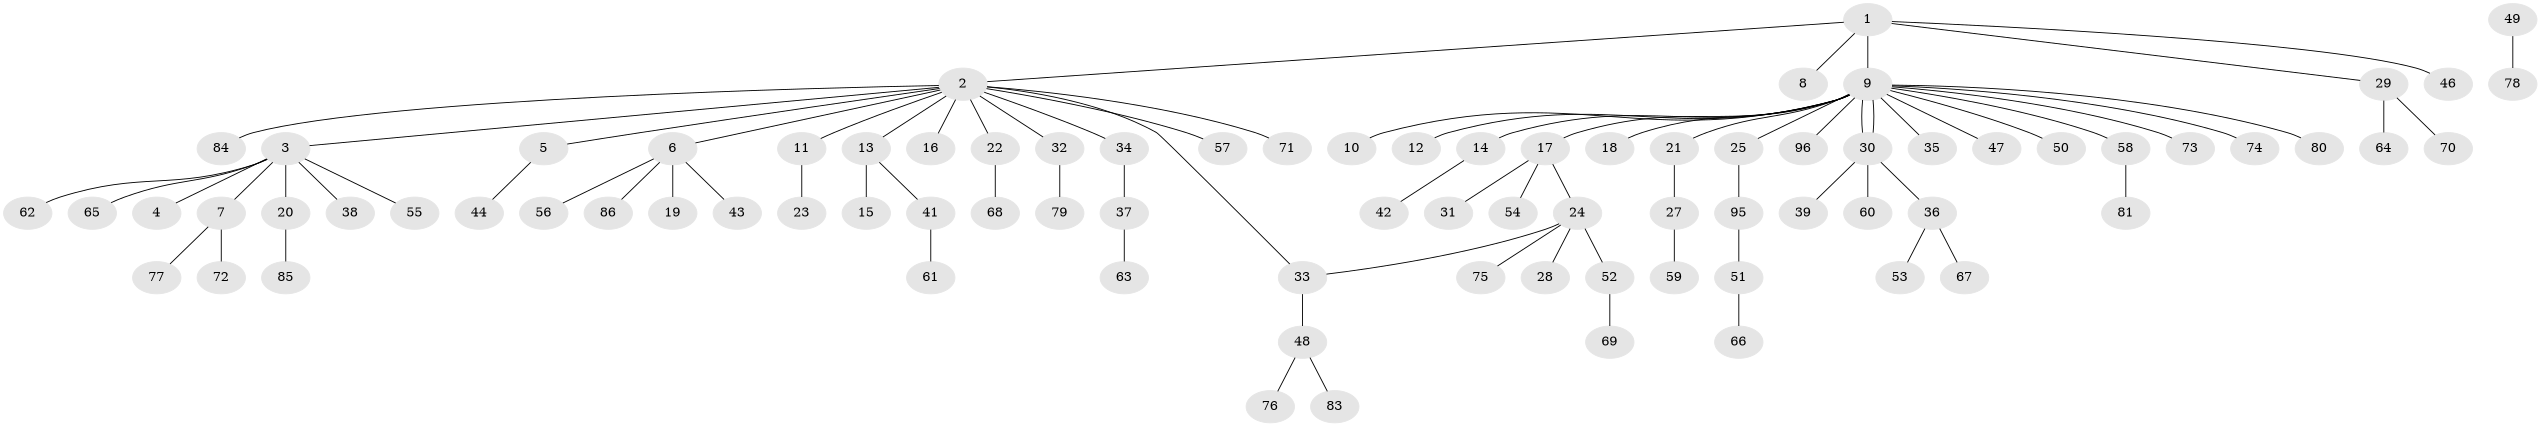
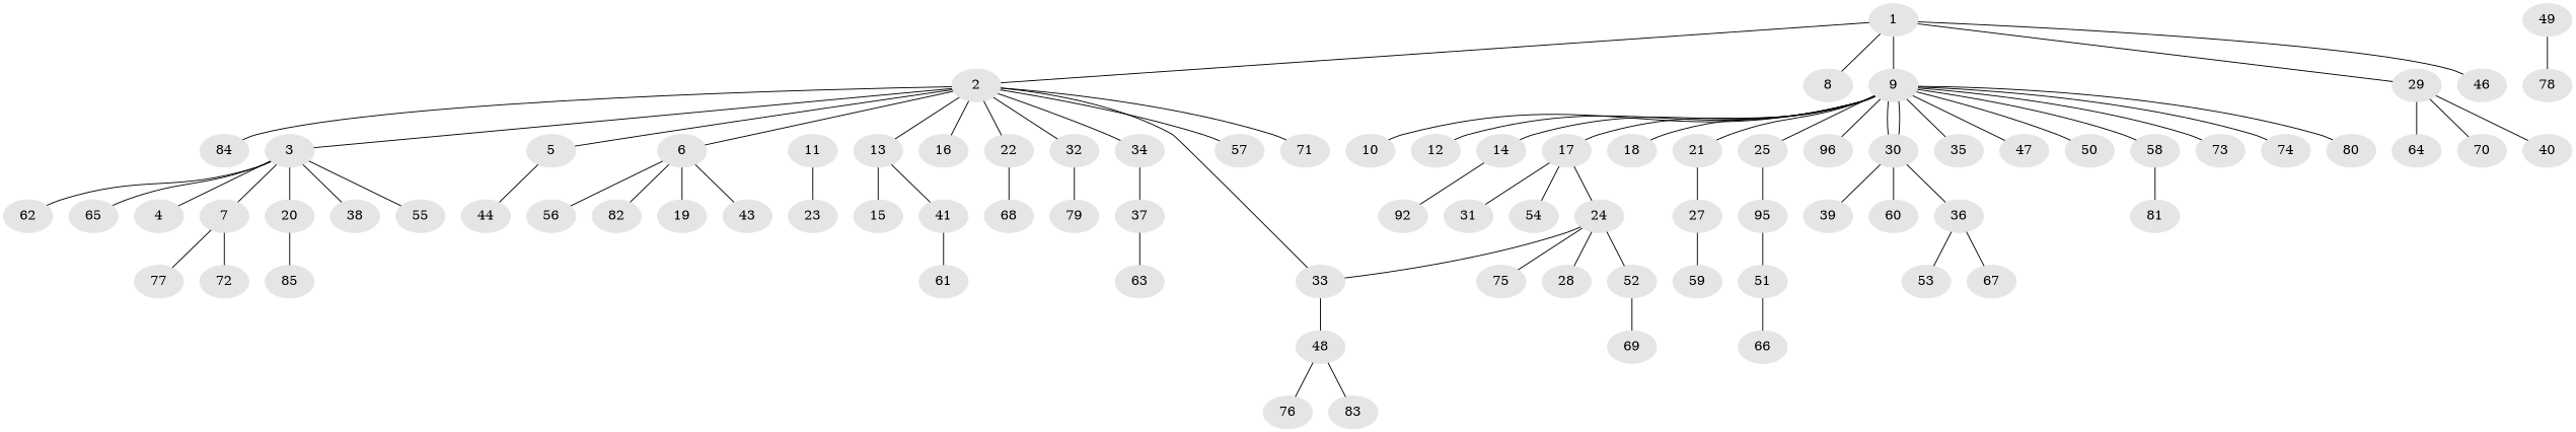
  graph {
    node [color=gray90 style=filled]
    1
    2
    8
    9
    29
    46
    3
    5
    6
    11
    13
    16
    22
    32
    33
    34
    57
    71
    84
    10
    12
    14
    17
    18
    21
    25
    n27 [label=96]
    30
    35
    47
    50
    58
    73
    74
    80
+   40
    64
    70
    4
    7
    20
    38
    55
    62
    65
    44
    19
    43
    56
-   82 [label=86]
+   82
    23
    15
    41
    68
    79
    48
    37
    63
    49
    78
    72
    77
    85
-   42
+   42 [label=92]
    24
    31
    54
    27
    n69 [label=95]
    36
    39
    60
    81
    61
    28
    52
    75
    59
    69
    51
    53
    67
    76
    83
    66
    1 -- 2
    1 -- 8
    1 -- 9
    1 -- 29
    1 -- 46
    2 -- 3
    2 -- 5
    2 -- 6
-   2 -- 11
    2 -- 13
    2 -- 16
    2 -- 22
    2 -- 32
    2 -- 33
    2 -- 34
    2 -- 57
    2 -- 71
    2 -- 84
    9 -- 10
    9 -- 12
    9 -- 14
    9 -- 17
    9 -- 18
    9 -- 21
    9 -- 25
    9 -- n27
    9 -- 30
    9 -- 30
    9 -- 35
    9 -- 47
    9 -- 50
    9 -- 58
    9 -- 73
    9 -- 74
    9 -- 80
+   29 -- 40
    29 -- 64
    29 -- 70
    3 -- 4
    3 -- 7
    3 -- 20
    3 -- 38
    3 -- 55
    3 -- 62
    3 -- 65
    5 -- 44
    6 -- 19
    6 -- 43
    6 -- 56
    6 -- 82
    11 -- 23
    13 -- 15
    13 -- 41
    22 -- 68
    32 -- 79
    33 -- 48
    34 -- 37
    14 -- 42
    17 -- 24
    17 -- 31
    17 -- 54
    21 -- 27
    25 -- n69
    30 -- 36
    30 -- 39
    30 -- 60
    58 -- 81
    7 -- 72
    7 -- 77
    20 -- 85
    41 -- 61
    48 -- 76
    48 -- 83
    37 -- 63
    49 -- 78
    24 -- 33
    24 -- 28
    24 -- 52
    24 -- 75
    27 -- 59
    n69 -- 51
    36 -- 53
    36 -- 67
    52 -- 69
    51 -- 66
  }
